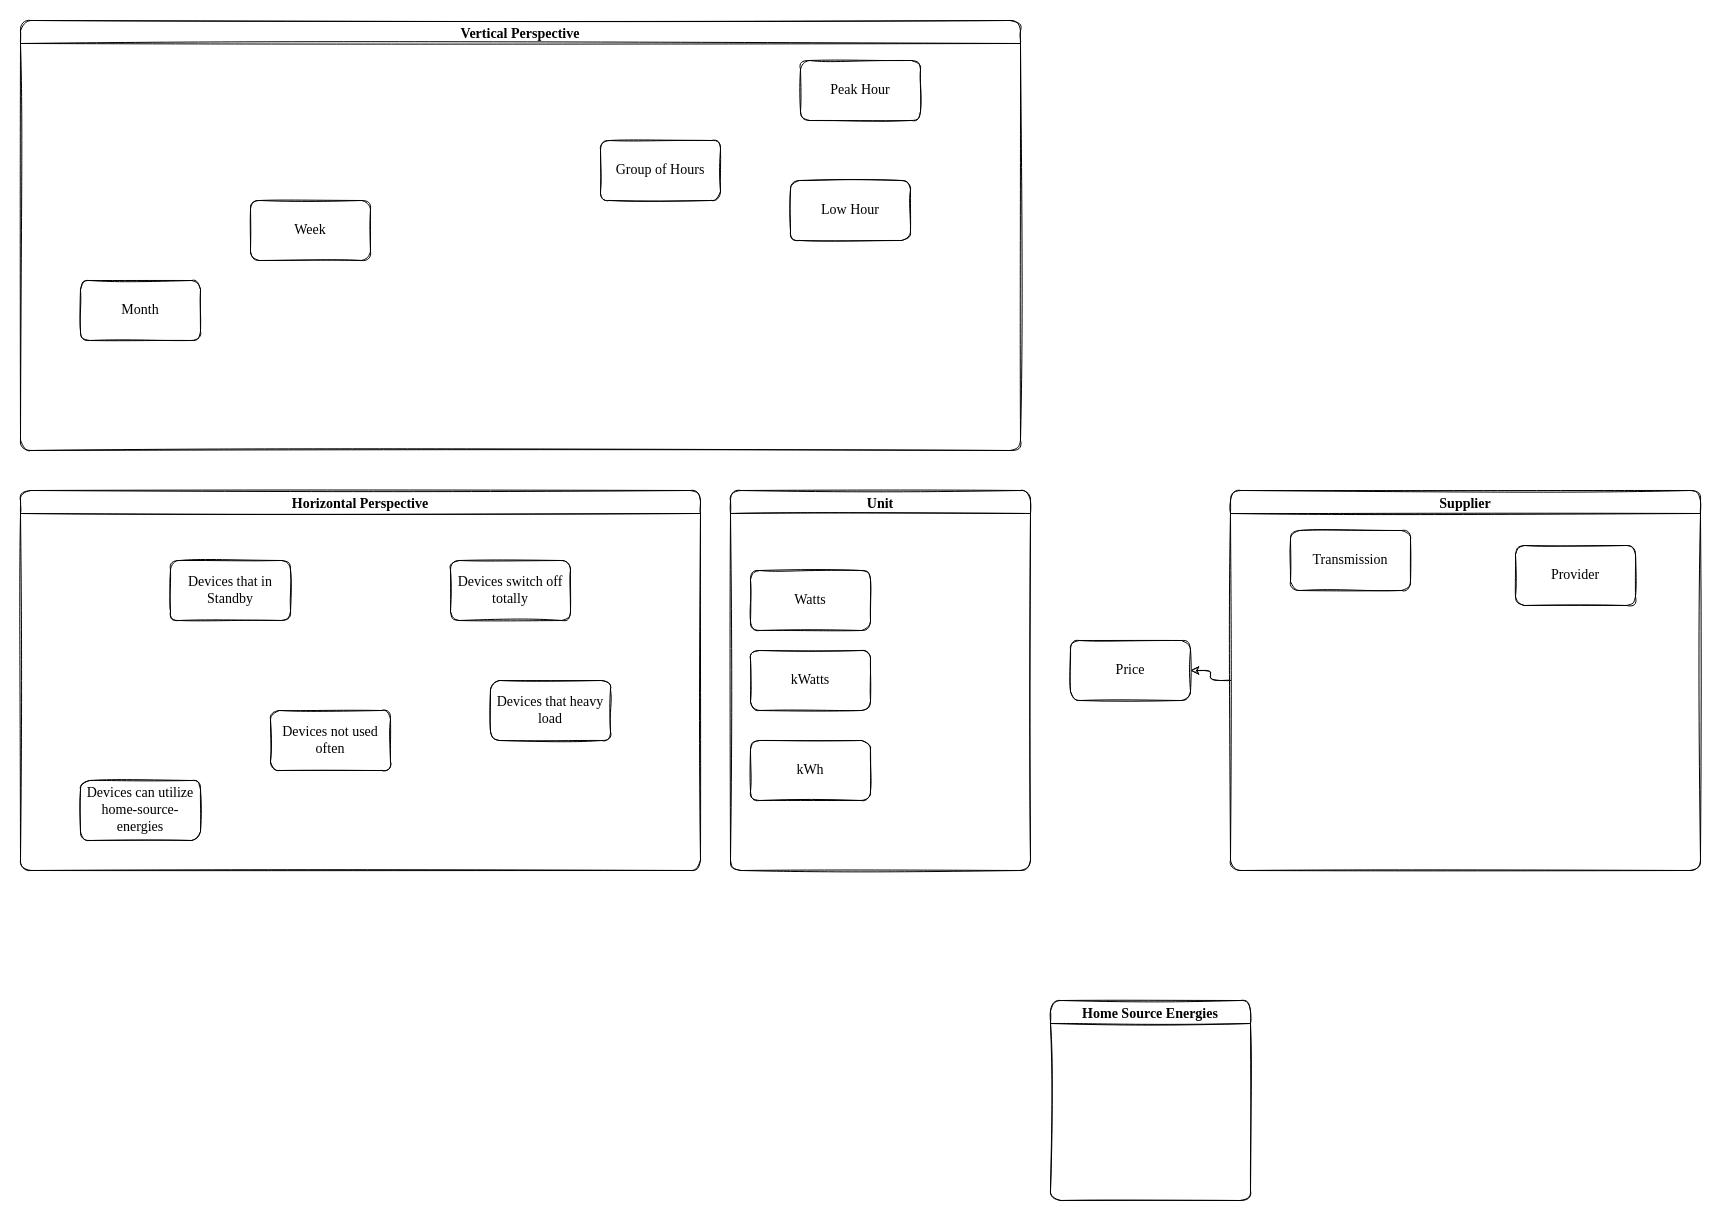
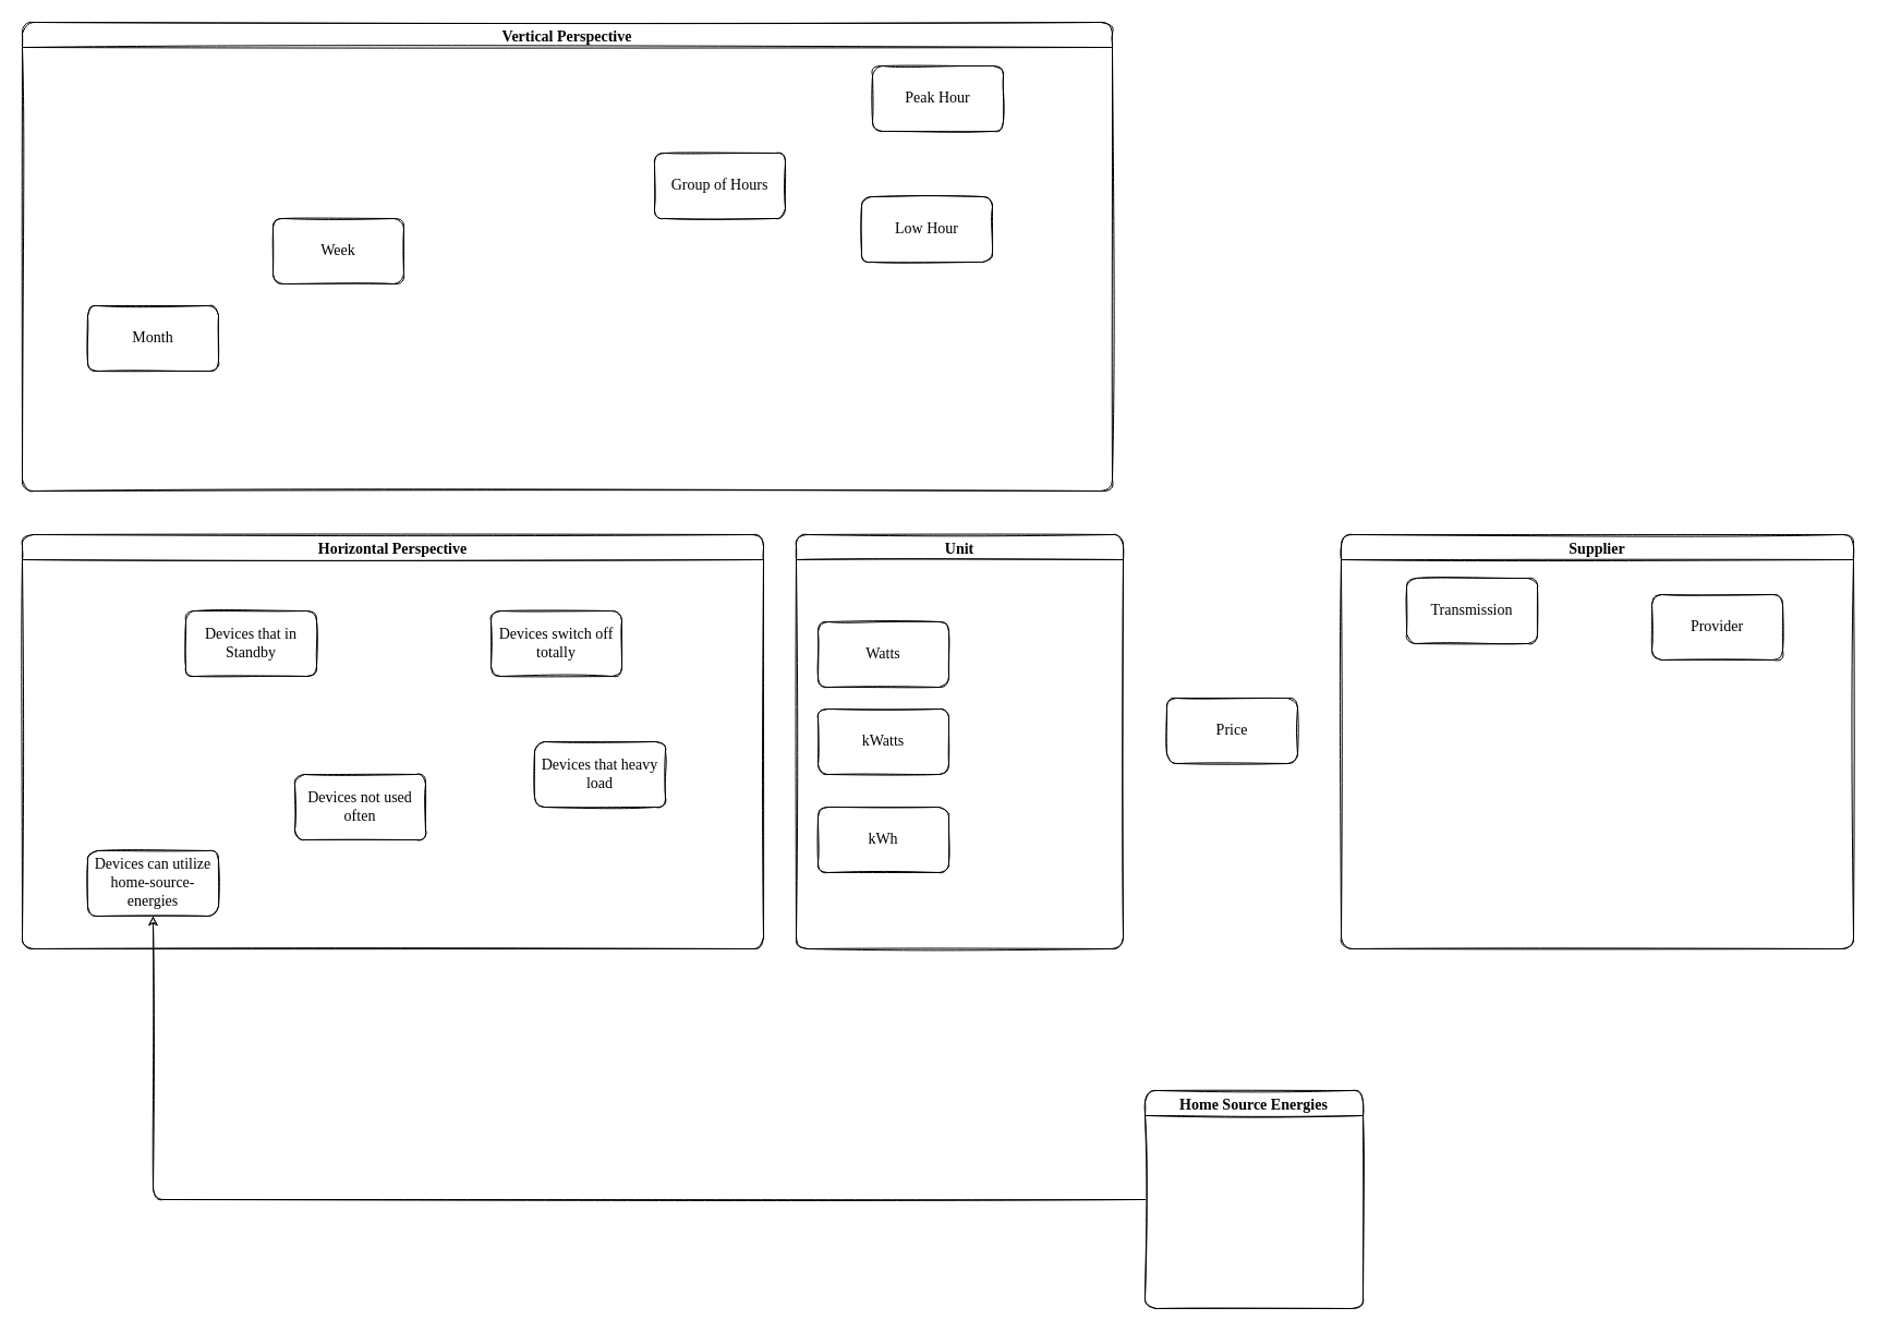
  <mxCell id="0" />
  <mxCell id="1" parent="0" />
  <mxCell id="2" value="Vertical Perspective" style="swimlane;rounded=1;shadow=0;sketch=1;fontSize=14;fontFamily=Comic Sans MS;" vertex="1" parent="1"><mxGeometry x="20" y="20" width="1000" height="430" as="geometry" /></mxCell>
  <mxCell id="3" value="Month" style="rounded=1;whiteSpace=wrap;html=1;fontFamily=Comic Sans MS;sketch=1;fontSize=14;" vertex="1" parent="2"><mxGeometry x="60" y="260" width="120" height="60" as="geometry" /></mxCell>
  <mxCell id="4" value="Week" style="rounded=1;whiteSpace=wrap;html=1;fontFamily=Comic Sans MS;sketch=1;fontSize=14;" vertex="1" parent="2"><mxGeometry x="230" y="180" width="120" height="60" as="geometry" /></mxCell>
  <mxCell id="5" value="Group of Hours" style="rounded=1;whiteSpace=wrap;html=1;fontFamily=Comic Sans MS;sketch=1;fontSize=14;" vertex="1" parent="2"><mxGeometry x="580" y="120" width="120" height="60" as="geometry" /></mxCell>
  <mxCell id="6" value="Peak Hour" style="rounded=1;whiteSpace=wrap;html=1;fontFamily=Comic Sans MS;sketch=1;fontSize=14;" vertex="1" parent="2"><mxGeometry x="780" y="40" width="120" height="60" as="geometry" /></mxCell>
  <mxCell id="7" value="Low Hour" style="rounded=1;whiteSpace=wrap;html=1;fontFamily=Comic Sans MS;sketch=1;fontSize=14;" vertex="1" parent="2"><mxGeometry x="770" y="160" width="120" height="60" as="geometry" /></mxCell>
  <mxCell id="8" value="Horizontal Perspective" style="swimlane;rounded=1;shadow=0;sketch=1;fontFamily=Comic Sans MS;fontSize=14;" vertex="1" parent="1"><mxGeometry x="20" y="490" width="680" height="380" as="geometry" /></mxCell>
  <mxCell id="9" value="Devices that in Standby" style="rounded=1;whiteSpace=wrap;html=1;fontFamily=Comic Sans MS;sketch=1;fontSize=14;" vertex="1" parent="8"><mxGeometry x="150" y="70" width="120" height="60" as="geometry" /></mxCell>
  <mxCell id="10" value="Devices switch off totally" style="rounded=1;whiteSpace=wrap;html=1;fontFamily=Comic Sans MS;sketch=1;fontSize=14;" vertex="1" parent="8"><mxGeometry x="430" y="70" width="120" height="60" as="geometry" /></mxCell>
  <mxCell id="11" value="Devices not used often" style="rounded=1;whiteSpace=wrap;html=1;fontFamily=Comic Sans MS;sketch=1;fontSize=14;" vertex="1" parent="8"><mxGeometry x="250" y="220" width="120" height="60" as="geometry" /></mxCell>
  <mxCell id="12" value="Devices that heavy load" style="rounded=1;whiteSpace=wrap;html=1;fontFamily=Comic Sans MS;sketch=1;fontSize=14;" vertex="1" parent="8"><mxGeometry x="470" y="190" width="120" height="60" as="geometry" /></mxCell>
  <mxCell id="13" value="Devices can utilize home-source-energies" style="rounded=1;whiteSpace=wrap;html=1;fontFamily=Comic Sans MS;sketch=1;fontSize=14;" vertex="1" parent="8"><mxGeometry x="60" y="290" width="120" height="60" as="geometry" /></mxCell>
  <mxCell id="14" value="Unit" style="swimlane;rounded=1;shadow=0;sketch=1;fontFamily=Comic Sans MS;fontSize=14;" vertex="1" parent="1"><mxGeometry x="730" y="490" width="300" height="380" as="geometry" /></mxCell>
  <mxCell id="15" value="Watts" style="rounded=1;whiteSpace=wrap;html=1;shadow=0;sketch=1;fontFamily=Comic Sans MS;fontSize=14;" vertex="1" parent="14"><mxGeometry x="20" y="80" width="120" height="60" as="geometry" /></mxCell>
  <mxCell id="16" value="kWatts" style="rounded=1;whiteSpace=wrap;html=1;shadow=0;sketch=1;fontFamily=Comic Sans MS;fontSize=14;" vertex="1" parent="14"><mxGeometry x="20" y="160" width="120" height="60" as="geometry" /></mxCell>
  <mxCell id="17" value="kWh" style="rounded=1;whiteSpace=wrap;html=1;shadow=0;sketch=1;fontFamily=Comic Sans MS;fontSize=14;" vertex="1" parent="14"><mxGeometry x="20" y="250" width="120" height="60" as="geometry" /></mxCell>
- <mxCell id="18" style="edgeStyle=orthogonalEdgeStyle;rounded=1;orthogonalLoop=1;jettySize=auto;html=1;entryX=1;entryY=0.5;entryDx=0;entryDy=0;fontFamily=Comic Sans MS;fontSize=14;sketch=1;" edge="1" parent="1" source="19" target="22"><mxGeometry relative="1" as="geometry" /></mxCell>
  <mxCell id="19" value="Supplier" style="swimlane;rounded=1;shadow=0;sketch=1;fontFamily=Comic Sans MS;fontSize=14;" vertex="1" parent="1"><mxGeometry x="1230" y="490" width="470" height="380" as="geometry" /></mxCell>
  <mxCell id="20" value="Transmission" style="rounded=1;whiteSpace=wrap;html=1;shadow=0;sketch=1;fontFamily=Comic Sans MS;fontSize=14;" vertex="1" parent="19"><mxGeometry x="60" y="40" width="120" height="60" as="geometry" /></mxCell>
  <mxCell id="21" value="Provider" style="rounded=1;whiteSpace=wrap;html=1;shadow=0;sketch=1;fontFamily=Comic Sans MS;fontSize=14;" vertex="1" parent="19"><mxGeometry x="285" y="55" width="120" height="60" as="geometry" /></mxCell>
  <mxCell id="22" value="Price" style="rounded=1;whiteSpace=wrap;html=1;shadow=0;sketch=1;fontFamily=Comic Sans MS;fontSize=14;" vertex="1" parent="1"><mxGeometry x="1070" y="640" width="120" height="60" as="geometry" /></mxCell>
+ <mxCell id="23" style="edgeStyle=orthogonalEdgeStyle;rounded=1;sketch=1;orthogonalLoop=1;jettySize=auto;html=1;fontFamily=Comic Sans MS;fontSize=14;entryX=0.5;entryY=1;entryDx=0;entryDy=0;" edge="1" parent="1" source="24" target="13"><mxGeometry relative="1" as="geometry"><mxPoint x="290" y="1050" as="targetPoint" /></mxGeometry></mxCell>
  <mxCell id="24" value="Home Source Energies" style="swimlane;rounded=1;shadow=0;sketch=1;fontFamily=Comic Sans MS;fontSize=14;" vertex="1" parent="1"><mxGeometry x="1050" y="1000" width="200" height="200" as="geometry" /></mxCell>
